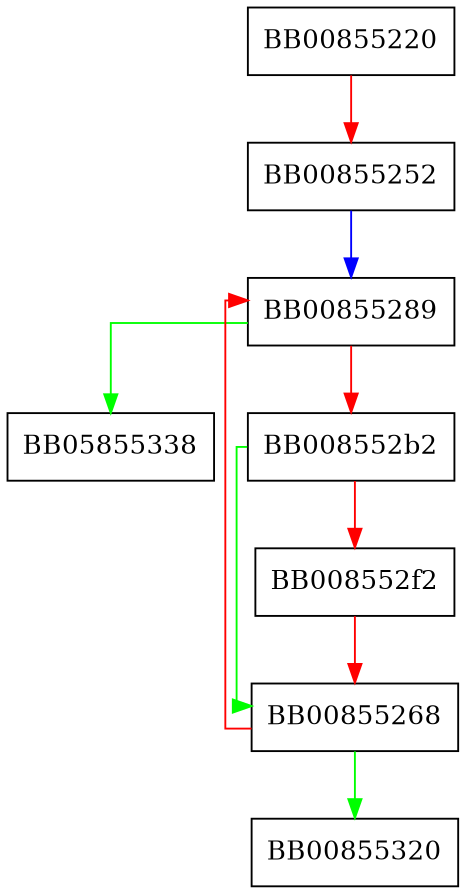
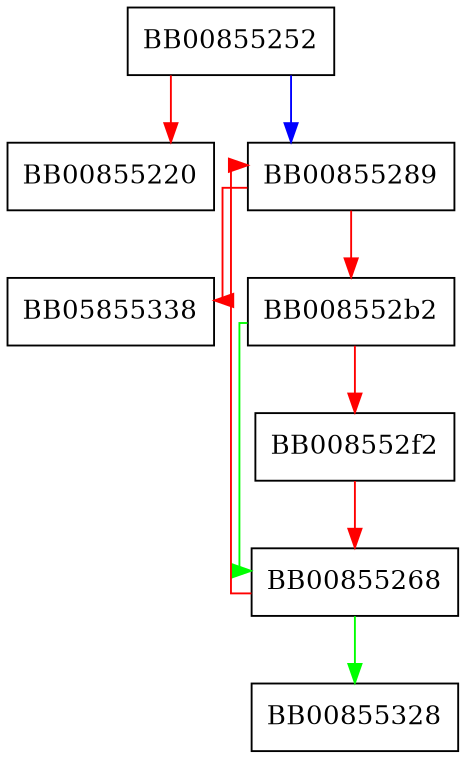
  digraph {
    splines=ortho
    node [shape=box]
    edge [color=red]
    BB00855220
    BB00855252
    BB00855289
    n4 [label=BB05855338]
    BB008552b2
    BB00855268
    BB008552f2
-   BB00855320
-   BB00855220 -> BB00855252
+   BB00855320 [label=BB00855328]
+   BB00855252 -> BB00855220
    BB00855252 -> BB00855289 [color=blue]
-   BB00855289 -> n4 [color=green]
+   BB00855289 -> n4
    BB00855289 -> BB008552b2
    BB008552b2 -> BB00855268 [color=green]
    BB008552b2 -> BB008552f2
    BB00855268 -> BB00855289
    BB00855268 -> BB00855320 [color=green]
    BB008552f2 -> BB00855268
  }
